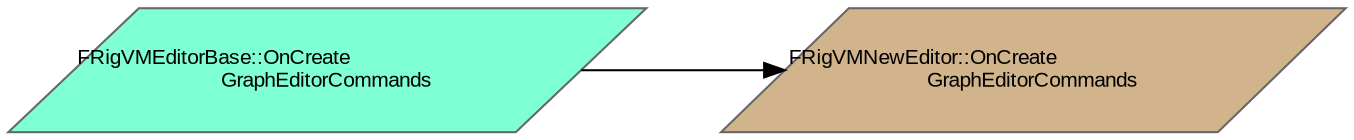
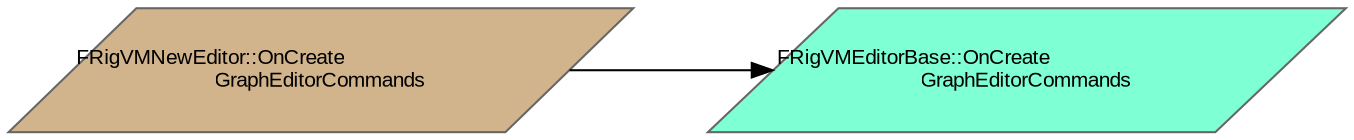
  digraph {
    rankdir=RL
    fontname="Liberation Sans"
    node [fontname="Liberation Sans" fontsize=10 shape=parallelogram style=filled]
    n1 [color=gray40 fillcolor=aquamarine fontcolor=black height=0.2 label="FRigVMEditorBase::OnCreate\lGraphEditorCommands" width=0.4]
    n2 [color=grey40 fillcolor=tan height=0.2 label="FRigVMNewEditor::OnCreate\lGraphEditorCommands" width=0.4]
-   n2 -> n1 [color=black dir=back fontname="Liberation Sans" fontsize=10 labelfontname=Helvetica labelfontsize=10 style=solid]
+   n1 -> n2 [color=black dir=back fontname="Liberation Sans" fontsize=10 labelfontname=Helvetica labelfontsize=10 style=solid]
  }
